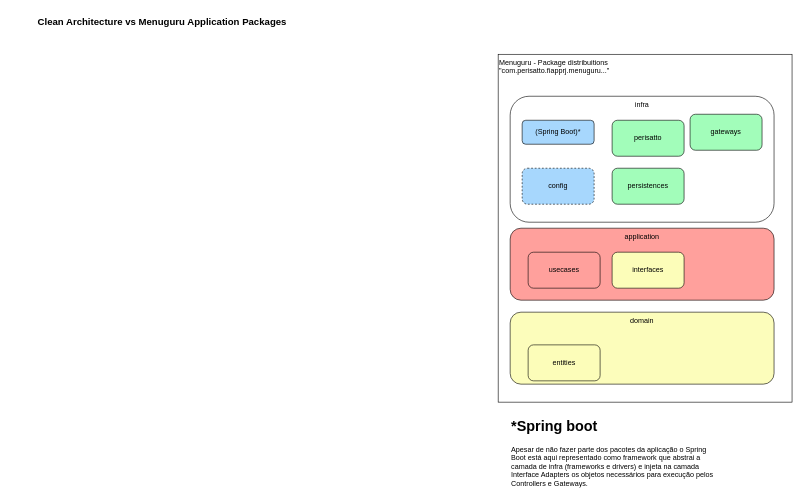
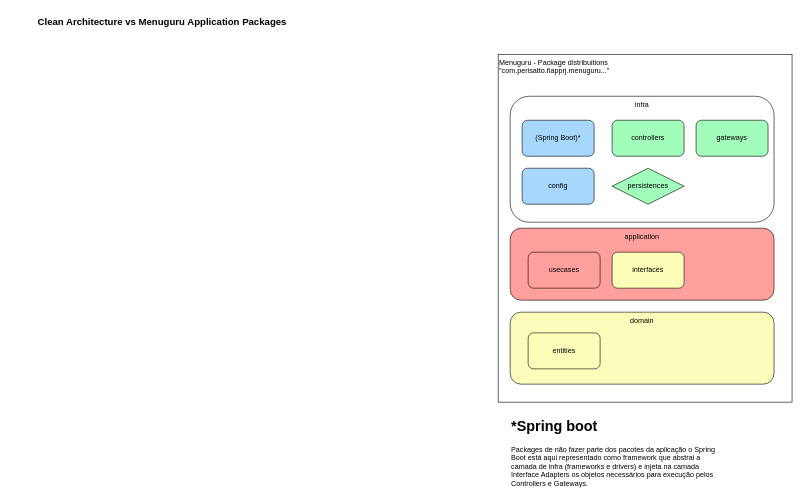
  <mxCell id="0" />
  <mxCell id="1" parent="0" />
  <mxCell id="2" value="Menuguru - Package distribuitions&lt;div&gt;&quot;com.perisatto.fiapprj.menuguru...&quot;&lt;/div&gt;" style="rounded=0;whiteSpace=wrap;html=1;verticalAlign=top;align=left;" vertex="1" parent="1"><mxGeometry x="830" y="90" width="490" height="580" as="geometry" /></mxCell>
  <mxCell id="3" value="" style="shape=image;verticalLabelPosition=bottom;labelBackgroundColor=default;verticalAlign=top;aspect=fixed;imageAspect=0;image=https://blog.cleancoder.com/uncle-bob/images/2012-08-13-the-clean-architecture/CleanArchitecture.jpg;" vertex="1" parent="1"><mxGeometry x="20" y="90" width="772" height="567" as="geometry" /></mxCell>
  <mxCell id="4" value="domain" style="rounded=1;whiteSpace=wrap;html=1;verticalAlign=top;fillColor=#fcfdbb;" vertex="1" parent="1"><mxGeometry x="850" y="520" width="440" height="120" as="geometry" /></mxCell>
- <mxCell id="5" value="entities" style="rounded=1;whiteSpace=wrap;html=1;fillColor=#fcfdb9;" vertex="1" parent="1"><mxGeometry x="880" y="574.5" width="120" height="60" as="geometry" /></mxCell>
+ <mxCell id="5" value="entities" style="rounded=1;whiteSpace=wrap;html=1;fillColor=#fcfdb9;" vertex="1" parent="1"><mxGeometry x="880" y="554.5" width="120" height="60" as="geometry" /></mxCell>
  <mxCell id="6" value="application" style="rounded=1;whiteSpace=wrap;html=1;verticalAlign=top;fillColor=#ffa09c;" vertex="1" parent="1"><mxGeometry x="850" y="380" width="440" height="120" as="geometry" /></mxCell>
  <mxCell id="7" value="usecases" style="rounded=1;whiteSpace=wrap;html=1;fillColor=#ffa09c;" vertex="1" parent="1"><mxGeometry x="880" y="420" width="120" height="60" as="geometry" /></mxCell>
  <mxCell id="8" value="infra" style="rounded=1;whiteSpace=wrap;html=1;verticalAlign=top;" vertex="1" parent="1"><mxGeometry x="850" y="160" width="440" height="210" as="geometry" /></mxCell>
- <mxCell id="9" value="(Spring Boot)*" style="rounded=1;whiteSpace=wrap;html=1;fillColor=#a7d7fd;" vertex="1" parent="1"><mxGeometry x="870" y="200" width="120" height="40" as="geometry" /></mxCell>
- <mxCell id="10" value="perisatto" style="rounded=1;whiteSpace=wrap;html=1;fillColor=#a2fdba;" vertex="1" parent="1"><mxGeometry x="1020" y="200" width="120" height="60" as="geometry" /></mxCell>
- <mxCell id="11" value="gateways" style="rounded=1;whiteSpace=wrap;html=1;fillColor=#a2fdba;" vertex="1" parent="1"><mxGeometry x="1150" y="190" width="120" height="60" as="geometry" /></mxCell>
- <mxCell id="12" value="persistences" style="rounded=1;whiteSpace=wrap;html=1;fillColor=#a2fdba;" vertex="1" parent="1"><mxGeometry x="1020" y="280" width="120" height="60" as="geometry" /></mxCell>
+ <mxCell id="9" value="(Spring Boot)*" style="rounded=1;whiteSpace=wrap;html=1;fillColor=#a7d7fd;" vertex="1" parent="1"><mxGeometry x="870" y="200" width="120" height="60" as="geometry" /></mxCell>
+ <mxCell id="10" value="controllers" style="rounded=1;whiteSpace=wrap;html=1;fillColor=#a2fdba;" vertex="1" parent="1"><mxGeometry x="1020" y="200" width="120" height="60" as="geometry" /></mxCell>
+ <mxCell id="11" value="gateways" style="rounded=1;whiteSpace=wrap;html=1;fillColor=#a2fdba;" vertex="1" parent="1"><mxGeometry x="1160" y="200" width="120" height="60" as="geometry" /></mxCell>
+ <mxCell id="12" value="persistences" style="rhombus;whiteSpace=wrap;html=1;fillColor=#a2fdba;" vertex="1" parent="1"><mxGeometry x="1020" y="280" width="120" height="60" as="geometry" /></mxCell>
  <mxCell id="13" value="interfaces" style="rounded=1;whiteSpace=wrap;html=1;fillColor=#fcfdb9;" vertex="1" parent="1"><mxGeometry x="1020" y="420" width="120" height="60" as="geometry" /></mxCell>
  <mxCell id="14" value="Clean Architecture vs Menuguru Application Packages" style="text;html=1;align=center;verticalAlign=middle;whiteSpace=wrap;rounded=0;fontSize=16;fontStyle=1" vertex="1" parent="1"><mxGeometry x="40" y="20" width="460" height="30" as="geometry" /></mxCell>
- <mxCell id="15" value="&lt;h1 style=&quot;margin-top: 0px;&quot;&gt;*Spring boot&lt;/h1&gt;&lt;p&gt;Apesar de não fazer parte dos pacotes da aplicação o Spring Boot está aqui representado como framework que abstrai a camada de infra (frameworks e drivers) e injeta na camada Interface Adapters os objetos necessários para execução pelos Controllers e Gateways.&lt;/p&gt;" style="text;html=1;whiteSpace=wrap;overflow=hidden;rounded=0;" vertex="1" parent="1"><mxGeometry x="850" y="690" width="350" height="120" as="geometry" /></mxCell>
- <mxCell id="16" value="config" style="rounded=1;whiteSpace=wrap;html=1;fillColor=#a7d7fd;dashed=1;" vertex="1" parent="1"><mxGeometry x="870" y="280" width="120" height="60" as="geometry" /></mxCell>
+ <mxCell id="15" value="&lt;h1 style=&quot;margin-top: 0px;&quot;&gt;*Spring boot&lt;/h1&gt;&lt;p&gt;Packages de não fazer parte dos pacotes da aplicação o Spring Boot está aqui representado como framework que abstrai a camada de infra (frameworks e drivers) e injeta na camada Interface Adapters os objetos necessários para execução pelos Controllers e Gateways.&lt;/p&gt;" style="text;html=1;whiteSpace=wrap;overflow=hidden;rounded=0;" vertex="1" parent="1"><mxGeometry x="850" y="690" width="350" height="120" as="geometry" /></mxCell>
+ <mxCell id="16" value="config" style="rounded=1;whiteSpace=wrap;html=1;fillColor=#a7d7fd;" vertex="1" parent="1"><mxGeometry x="870" y="280" width="120" height="60" as="geometry" /></mxCell>
